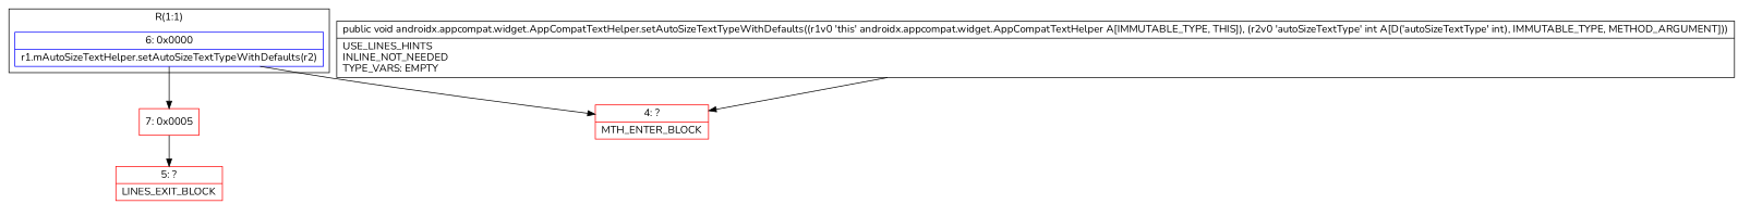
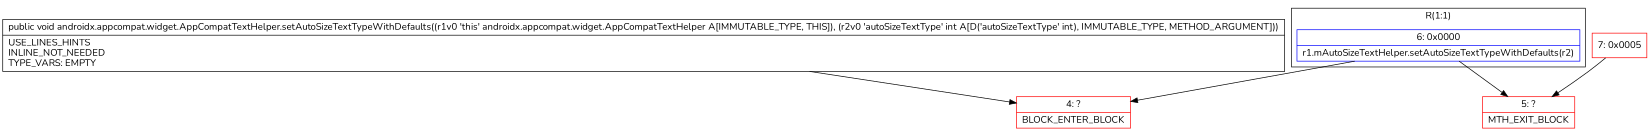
  digraph {
    fontname=Nunito
    node [color=red fontname=Nunito shape=record]
    edge [fontname=Nunito]
    n1 [color=blue label="{6\:\ 0x0000|r1.mAutoSizeTextHelper.setAutoSizeTextTypeWithDefaults(r2)\l}"]
    n2 [label="{7\:\ 0x0005}"]
-   n3 [label="{4\:\ ?|MTH_ENTER_BLOCK\l}"]
-   n4 [label="{5\:\ ?|LINES_EXIT_BLOCK\l}"]
+   n3 [label="{4\:\ ?|BLOCK_ENTER_BLOCK\l}"]
+   n4 [label="{5\:\ ?|MTH_EXIT_BLOCK\l}"]
    n5 [label="{public void androidx.appcompat.widget.AppCompatTextHelper.setAutoSizeTextTypeWithDefaults((r1v0 'this' androidx.appcompat.widget.AppCompatTextHelper A[IMMUTABLE_TYPE, THIS]), (r2v0 'autoSizeTextType' int A[D('autoSizeTextType' int), IMMUTABLE_TYPE, METHOD_ARGUMENT]))  | USE_LINES_HINTS\lINLINE_NOT_NEEDED\lTYPE_VARS: EMPTY\l}" color=""]
    subgraph cluster_1 {
      label="R(1:1)"
      n1
    }
-   n1 -> n2
+   n1 -> n4
    n1 -> n3
    n2 -> n4
    n5 -> n3
  }
